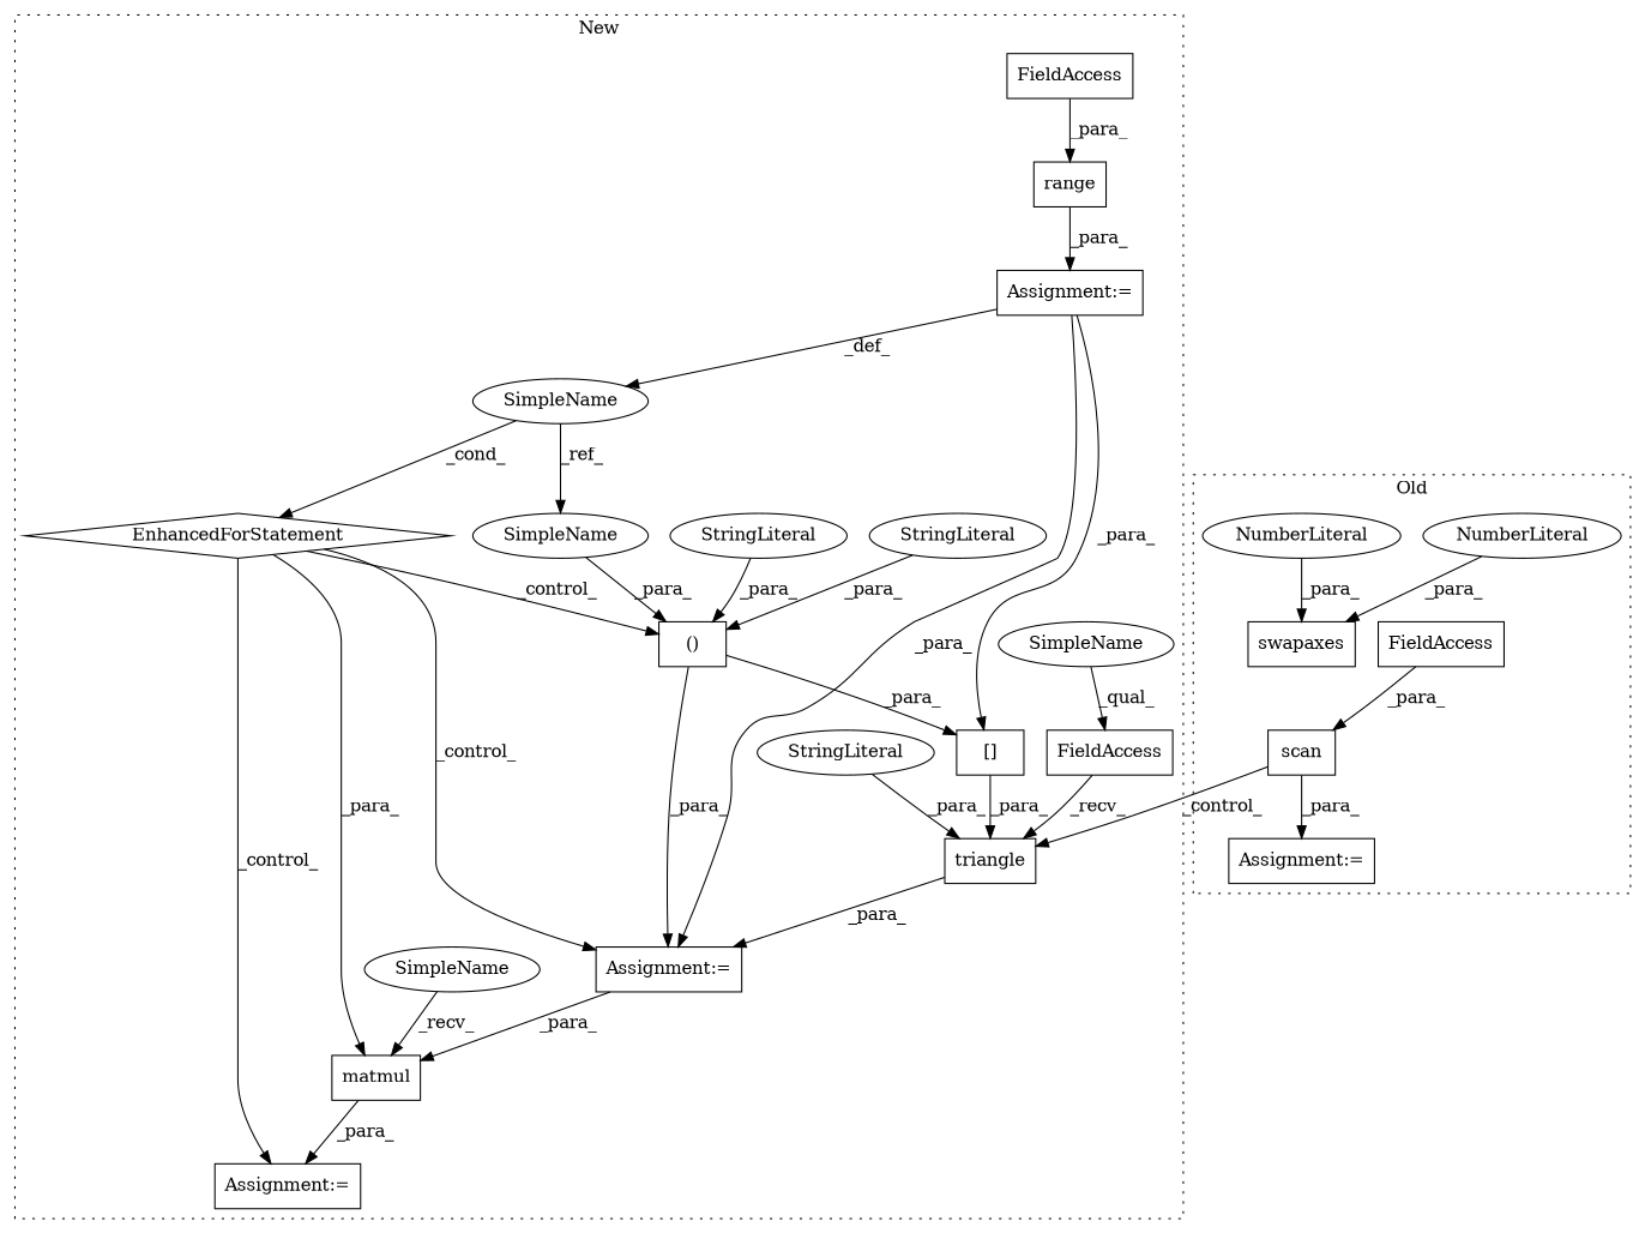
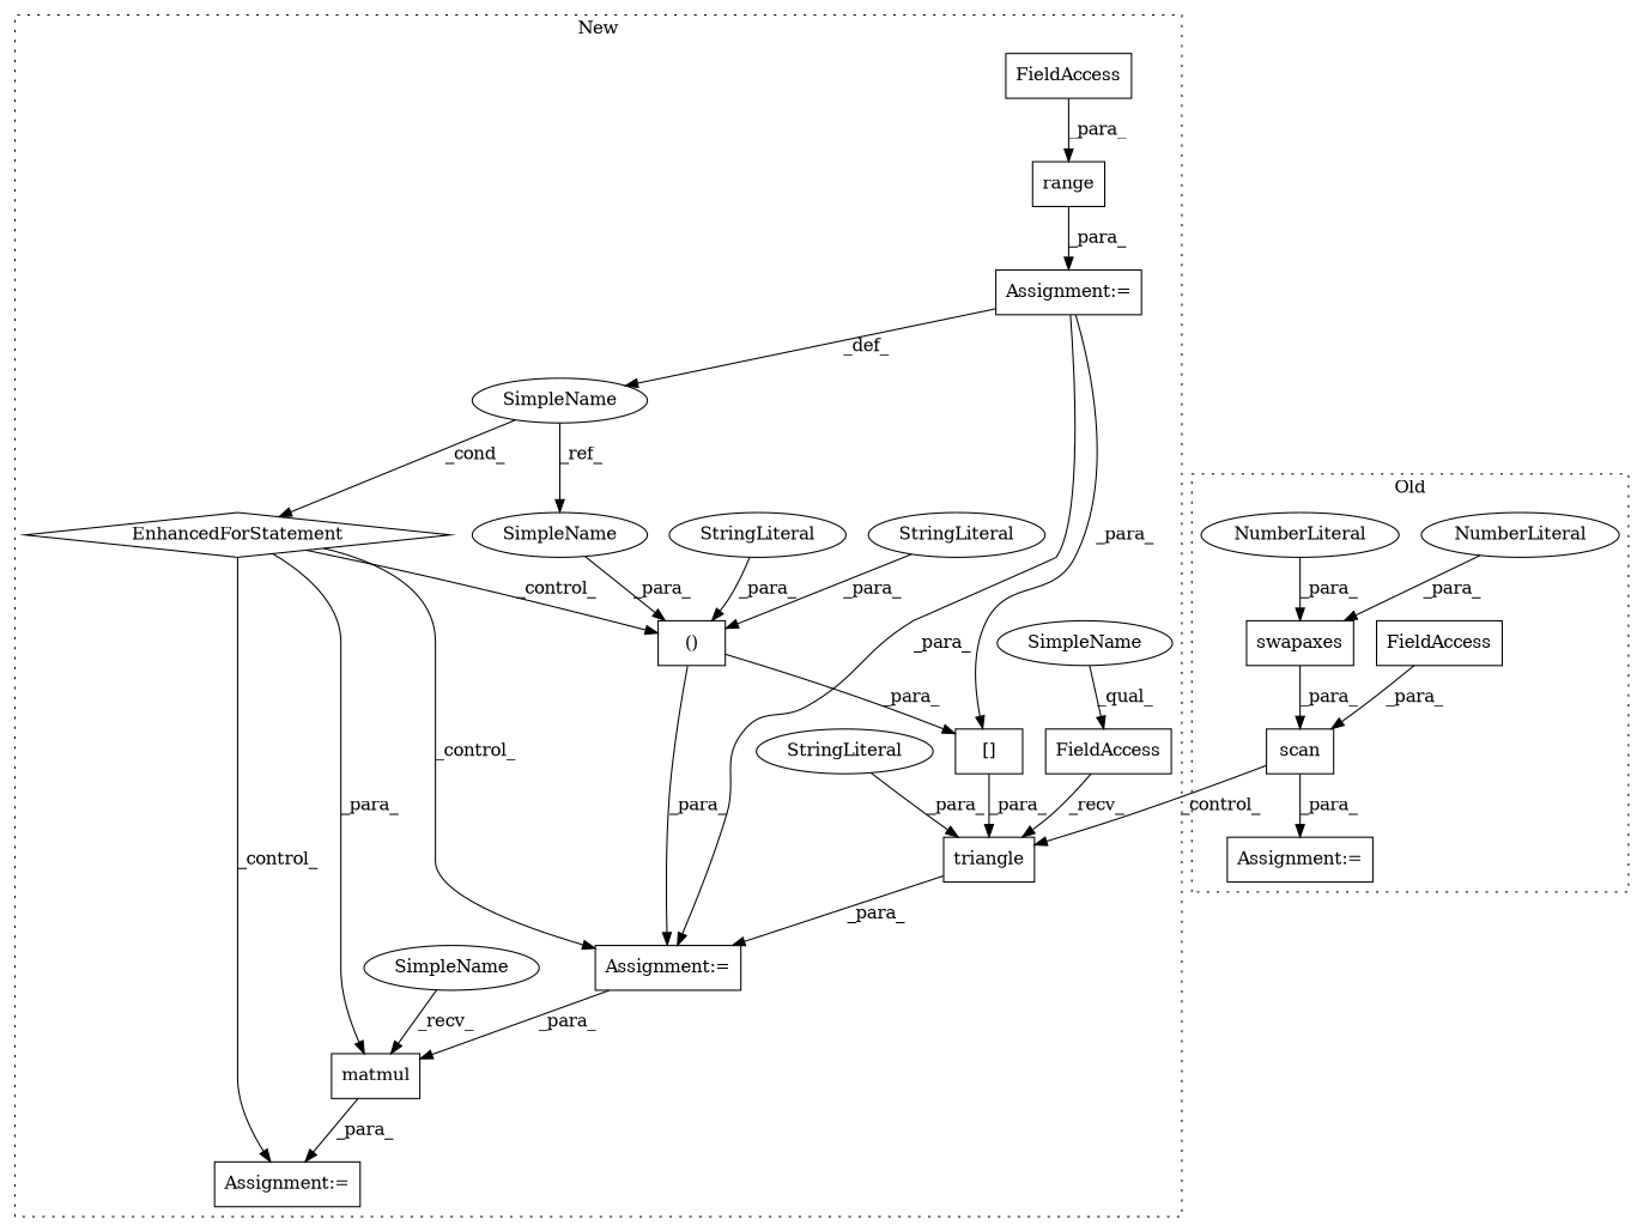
  digraph {
    node [a=32 l=1 s=1837 shape=box]
    n1 [l="5,1" label=scan s="1989,2016"]
    n2 [a=22 label=FieldAccess s=1994]
    n3 [a=7 l=2 label="Assignment:=" s=1980]
    n4 [l="9,1" label=swapaxes s="2003,2015"]
    n5 [a=34 label=NumberLiteral s=2012 shape=ellipse]
    n6 [a=34 label=NumberLiteral s=2014 shape=ellipse]
    n7 [a=22 l=19 label=FieldAccess]
    n8 [l="9,1" label=triangle s="1857,1951"]
    n9 [a=106 l=59 label="()" s=1882]
    n10 [a=2 l="16,2" label="[]" s="1866,1941"]
    n11 [a=70 l="57,2" label=EnhancedForStatement s="1740,1823" shape=diamond]
    n12 [l="6,1" label=range s="1805,1822"]
    n13 [a=42 label=SimpleName s=1801 shape=ellipse]
    n14 [a=45 l=7 label=StringLiteral s=1944 shape=ellipse]
    n15 [a=45 l=16 label=StringLiteral s=1896 shape=ellipse]
    n16 [a=45 l=16 label=StringLiteral s=1925 shape=ellipse]
    n17 [a=22 l=11 label=FieldAccess s=1811]
    n18 [a=7 label="Assignment:=" s=1965]
    n19 [a=7 label="Assignment:=" s=1836]
    n20 [a=7 l="57,2" label="Assignment:=" s="1740,1823"]
    n21 [l="7,1" label=matmul s="1977,2009"]
    n22 [a=42 l=10 label=SimpleName shape=ellipse]
    n23 [a=42 l=10 label=SimpleName s=1966 shape=ellipse]
    n24 [a=42 label=SimpleName s=1882 shape=ellipse]
    subgraph cluster_1 {
      label=Old
      style=dotted
      n1
      n2
      n3
      n4
      n5
      n6
    }
    subgraph cluster_2 {
      label=New
      style=dotted
      n7
      n8
      n9
      n10
      n11
      n12
      n13
      n14
      n15
      n16
      n17
      n18
      n19
      n20
      n21
      n22
      n23
      n24
    }
    n1 -> n3 [label=_para_]
    n1 -> n8 [label=_control_]
    n2 -> n1 [label=_para_]
+   n4 -> n1 [label=_para_]
    n5 -> n4 [label=_para_]
    n6 -> n4 [label=_para_]
    n7 -> n8 [label=_recv_]
    n8 -> n19 [label=_para_]
    n9 -> n10 [label=_para_]
    n9 -> n19 [label=_para_]
    n10 -> n8 [label=_para_]
    n11 -> n9 [label=_control_]
    n11 -> n18 [label=_control_]
    n11 -> n19 [label=_control_]
    n11 -> n21 [label=_para_]
    n12 -> n20 [label=_para_]
    n13 -> n11 [label=_cond_]
    n13 -> n24 [label=_ref_]
    n14 -> n8 [label=_para_]
    n15 -> n9 [label=_para_]
    n16 -> n9 [label=_para_]
    n17 -> n12 [label=_para_]
    n19 -> n21 [label=_para_]
    n20 -> n10 [label=_para_]
    n20 -> n13 [label=_def_]
    n20 -> n19 [label=_para_]
    n21 -> n18 [label=_para_]
    n22 -> n7 [label=_qual_]
    n23 -> n21 [label=_recv_]
    n24 -> n9 [label=_para_]
  }
